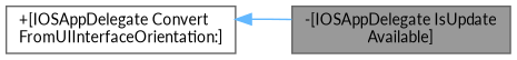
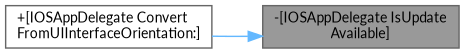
  digraph {
    rankdir=RL
    fontname=Lato
    node [fontname=Lato fontsize=10 shape=box style=filled]
    n1 [color=gray40 fillcolor=grey60 fontcolor=black height=0.2 label="-[IOSAppDelegate IsUpdate\lAvailable]" width=0.4]
    n2 [color=grey40 fillcolor=white height=0.2 label="+[IOSAppDelegate Convert\lFromUIInterfaceOrientation:]" width=0.4]
-   n2 -> n1 [color=steelblue1 dir=back fontname=Lato fontsize=10 labelfontname=Helvetica labelfontsize=10 style=solid]
+   n1 -> n2 [color=steelblue1 dir=back fontname=Lato fontsize=10 labelfontname=Helvetica labelfontsize=10 style=solid]
  }
